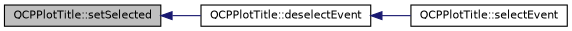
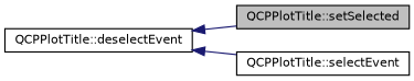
  digraph {
    rankdir=LR
    node [color=black fillcolor=white fontname=Helvetica fontsize=10 shape=record style=filled]
    edge [color=midnightblue dir=back fontname=Helvetica fontsize=10 labelfontname=Helvetica labelfontsize=10 style=solid]
    n1 [fillcolor=grey75 fontcolor=black height=0.2 label="QCPPlotTitle::setSelected" width=0.4]
    n2 [height=0.2 label="QCPPlotTitle::deselectEvent" width=0.4]
    n3 [height=0.2 label="QCPPlotTitle::selectEvent" width=0.4]
-   n1 -> n2
+   n2 -> n1
    n2 -> n3
  }
